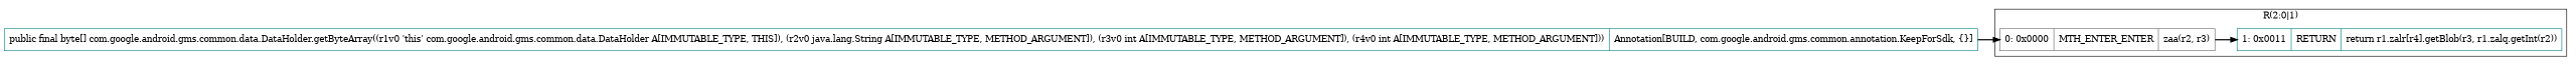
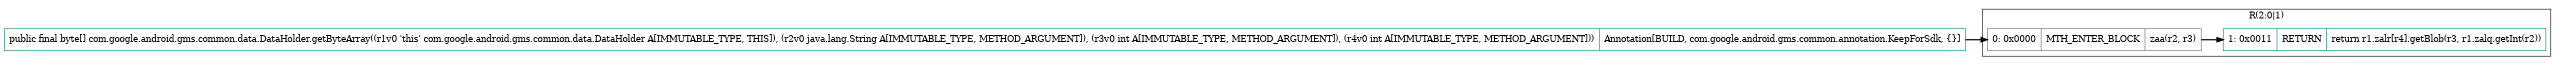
  digraph {
    rankdir=LR
    node [color=teal shape=record]
    edge [style=bold]
-   n1 [color=gray40 label="{0\:\ 0x0000|MTH_ENTER_ENTER\l|zaa(r2, r3)\l}"]
+   n1 [color=gray40 label="{0\:\ 0x0000|MTH_ENTER_BLOCK\l|zaa(r2, r3)\l}"]
    n2 [label="{1\:\ 0x0011|RETURN\l|return r1.zalr[r4].getBlob(r3, r1.zalq.getInt(r2))\l}"]
    n3 [label="{public final byte[] com.google.android.gms.common.data.DataHolder.getByteArray((r1v0 'this' com.google.android.gms.common.data.DataHolder A[IMMUTABLE_TYPE, THIS]), (r2v0 java.lang.String A[IMMUTABLE_TYPE, METHOD_ARGUMENT]), (r3v0 int A[IMMUTABLE_TYPE, METHOD_ARGUMENT]), (r4v0 int A[IMMUTABLE_TYPE, METHOD_ARGUMENT]))  | Annotation[BUILD, com.google.android.gms.common.annotation.KeepForSdk, \{\}]\l}"]
    subgraph cluster_1 {
      label="R(2:0|1)"
      n1
      n2
    }
    n1 -> n2
    n3 -> n1
  }
